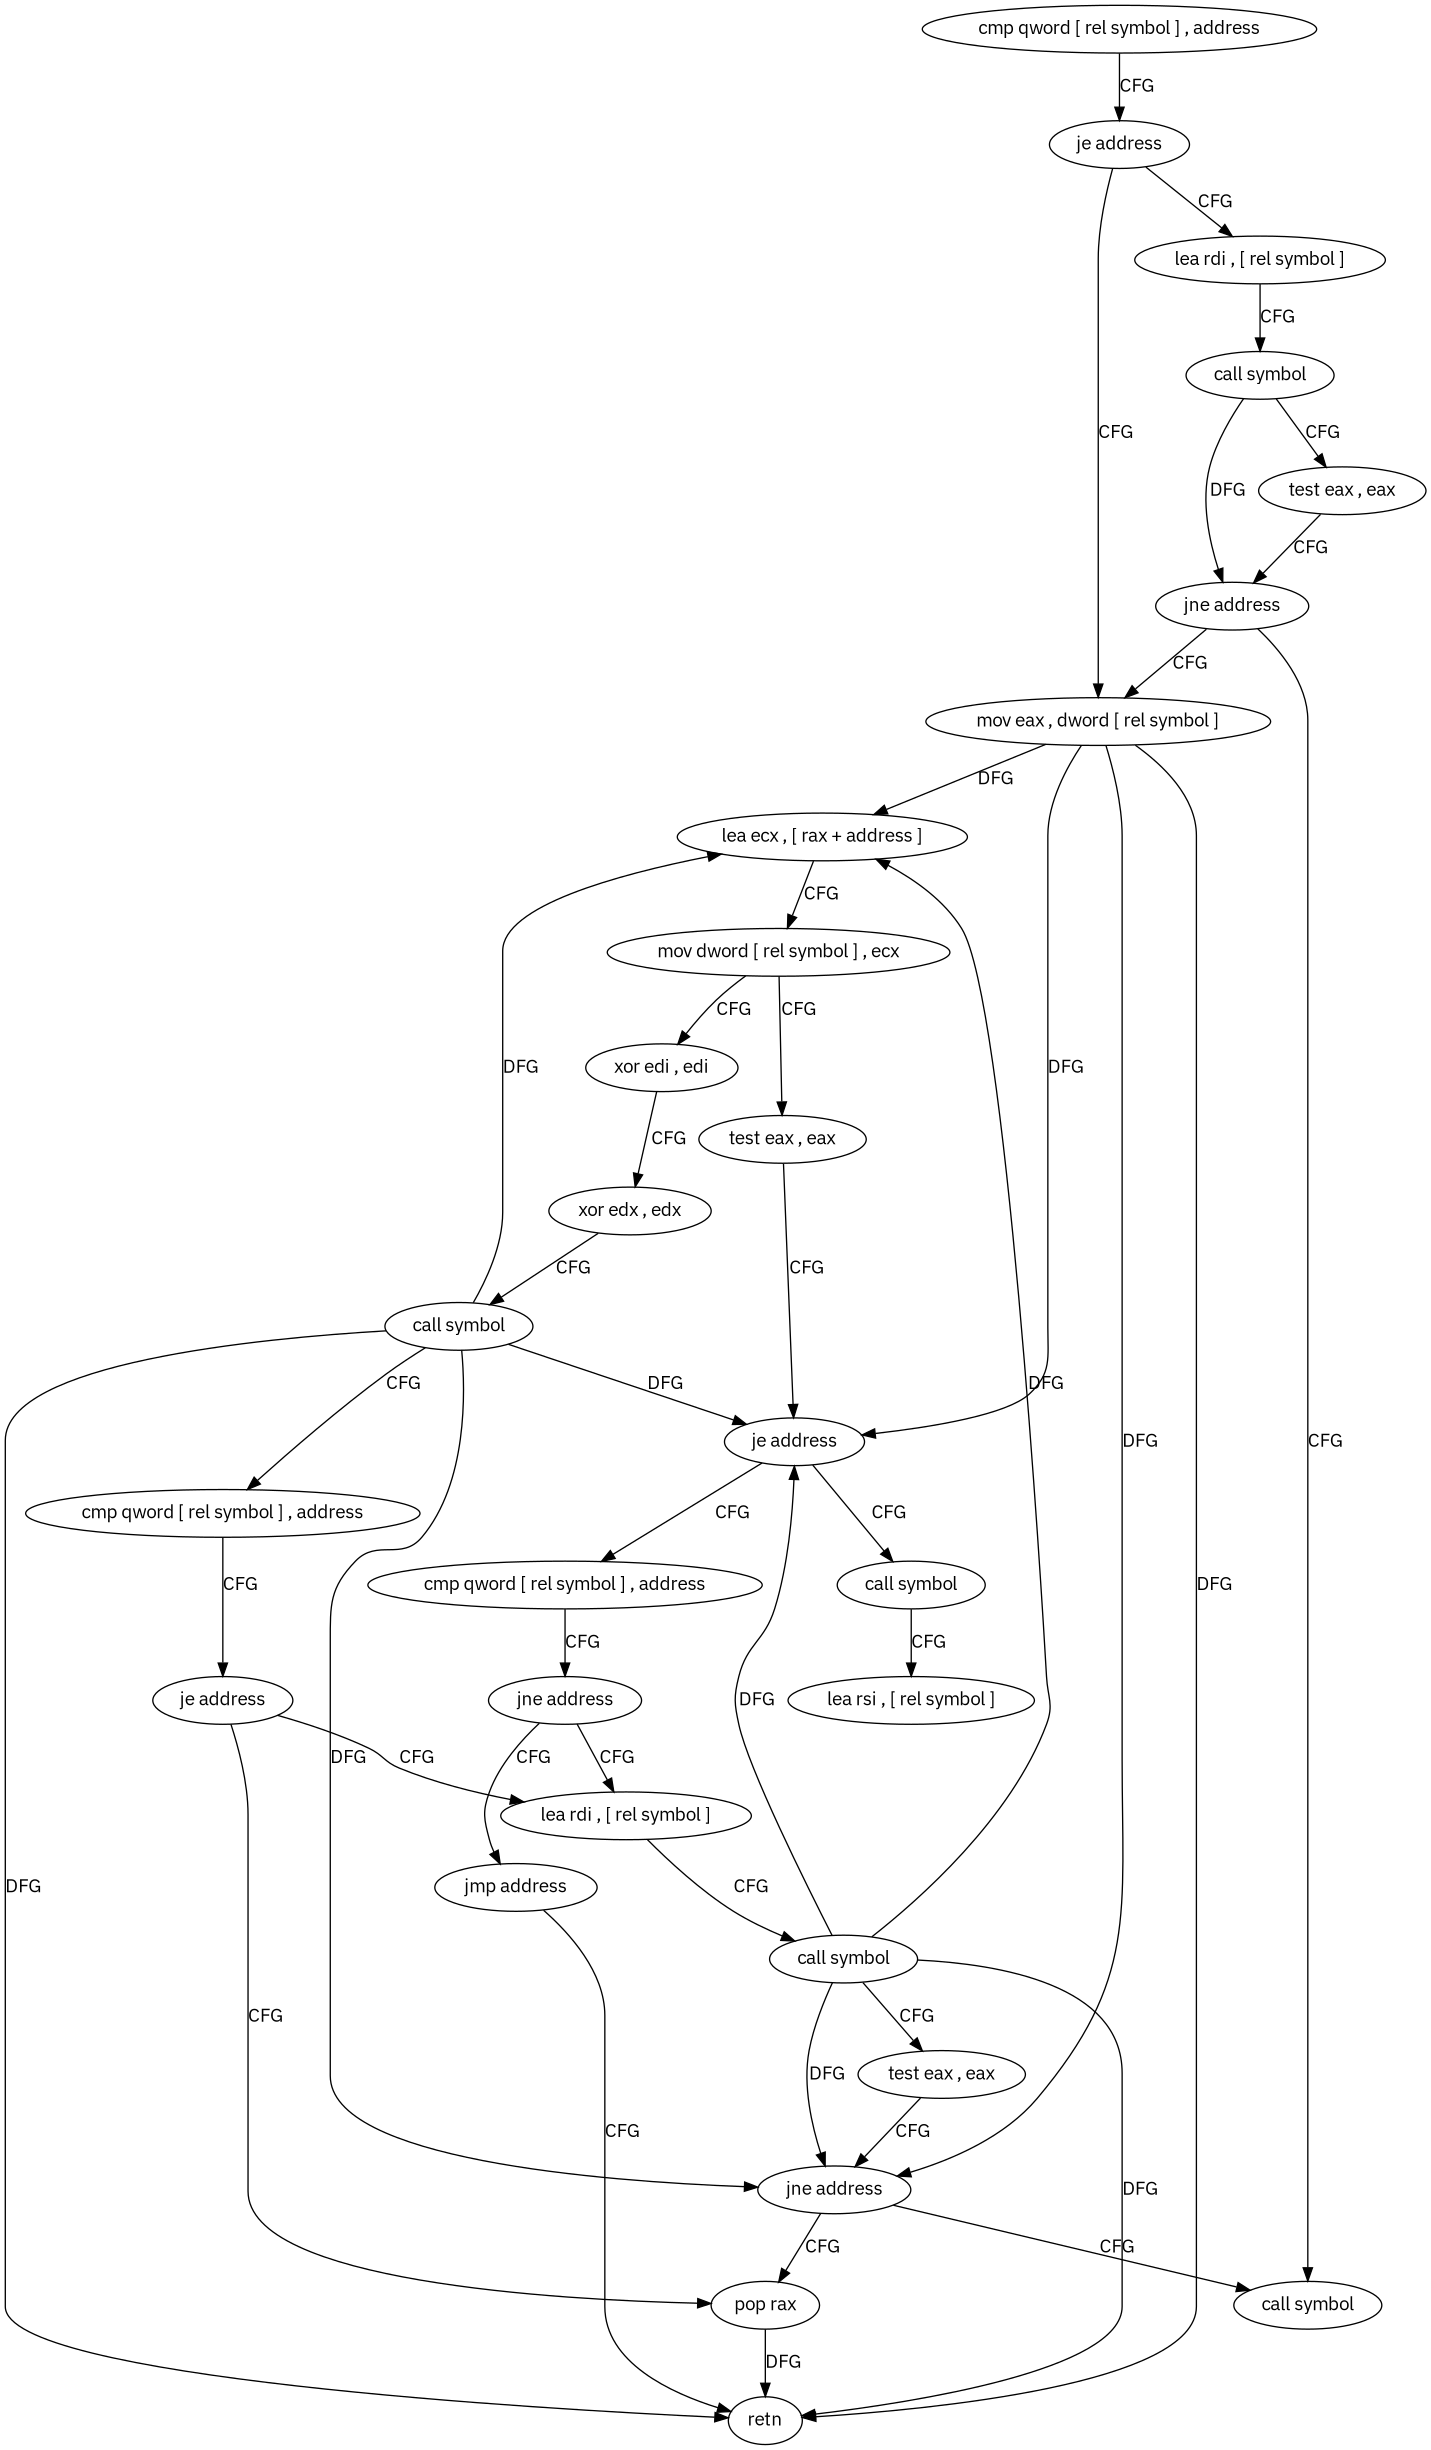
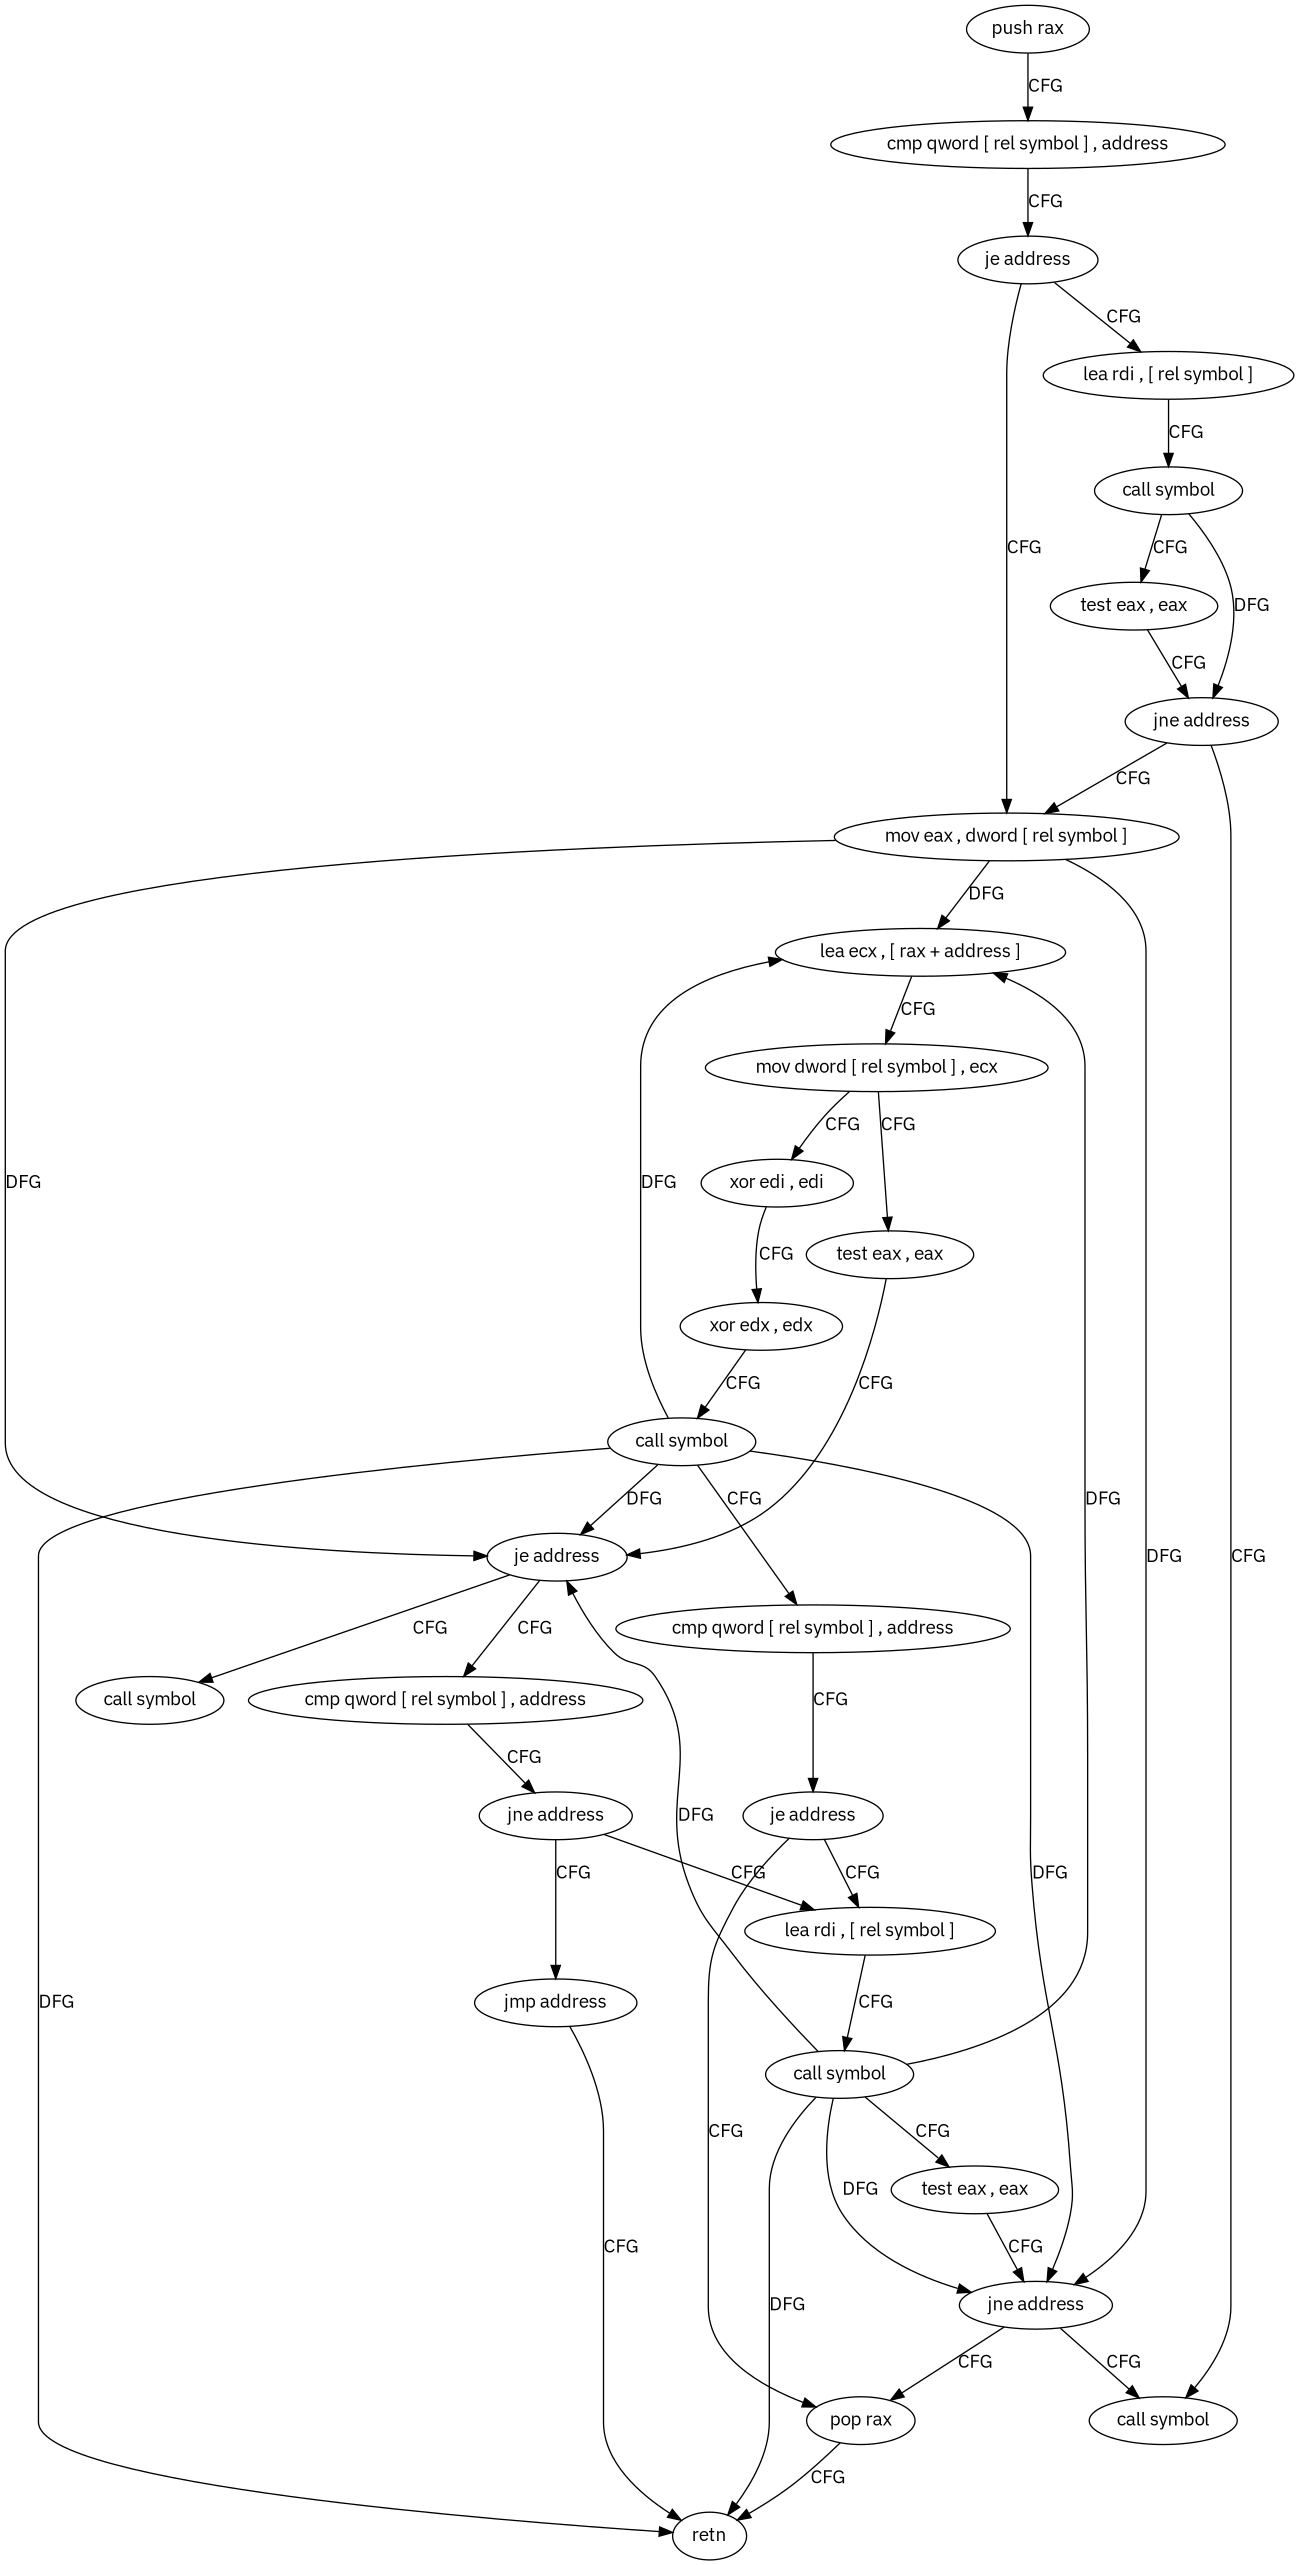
  digraph {
    fontname="IBM Plex Sans"
    node [fontname="IBM Plex Sans"]
    edge [fontname="IBM Plex Sans"]
+   n1 [label="push rax"]
    n2 [label="cmp qword [ rel symbol ] , address"]
    n3 [label="je address"]
    n4 [label="mov eax , dword [ rel symbol ]"]
    n5 [label="lea rdi , [ rel symbol ]"]
    n6 [label="lea ecx , [ rax + address ]"]
    n7 [label="je address"]
    n8 [label=retn]
    n9 [label="jne address"]
    n10 [label="call symbol"]
    n11 [label="mov dword [ rel symbol ] , ecx"]
    n12 [label="call symbol"]
    n13 [label="cmp qword [ rel symbol ] , address"]
    n14 [label="call symbol"]
    n15 [label="pop rax"]
    n16 [label="test eax , eax"]
    n17 [label="jne address"]
    n18 [label="test eax , eax"]
    n19 [label="xor edi , edi"]
-   n20 [label="lea rsi , [ rel symbol ]"]
    n21 [label="jne address"]
    n22 [label="lea rdi , [ rel symbol ]"]
    n23 [label="jmp address"]
    n24 [label="xor edx , edx"]
    n25 [label="call symbol"]
    n26 [label="cmp qword [ rel symbol ] , address"]
    n27 [label="je address"]
    n28 [label="call symbol"]
    n29 [label="test eax , eax"]
+   n1 -> n2 [label=CFG]
    n2 -> n3 [label=CFG]
    n3 -> n4 [label=CFG]
    n3 -> n5 [label=CFG]
    n4 -> n6 [label=DFG]
    n4 -> n7 [label=DFG]
-   n4 -> n8 [label=DFG]
    n4 -> n9 [label=DFG]
    n5 -> n10 [label=CFG]
    n6 -> n11 [label=CFG]
    n7 -> n12 [label=CFG]
    n7 -> n13 [label=CFG]
    n9 -> n14 [label=CFG]
    n9 -> n15 [label=CFG]
    n10 -> n16 [label=CFG]
    n10 -> n17 [label=DFG]
    n11 -> n18 [label=CFG]
    n11 -> n19 [label=CFG]
-   n12 -> n20 [label=CFG]
    n13 -> n21 [label=CFG]
-   n15 -> n8 [label=DFG]
+   n15 -> n8 [label=CFG]
    n16 -> n17 [label=CFG]
    n17 -> n4 [label=CFG]
    n17 -> n14 [label=CFG]
    n18 -> n7 [label=CFG]
    n19 -> n24 [label=CFG]
    n21 -> n22 [label=CFG]
    n21 -> n23 [label=CFG]
    n22 -> n28 [label=CFG]
    n23 -> n8 [label=CFG]
    n24 -> n25 [label=CFG]
    n25 -> n6 [label=DFG]
    n25 -> n7 [label=DFG]
    n25 -> n8 [label=DFG]
    n25 -> n9 [label=DFG]
    n25 -> n26 [label=CFG]
    n26 -> n27 [label=CFG]
    n27 -> n15 [label=CFG]
    n27 -> n22 [label=CFG]
    n28 -> n6 [label=DFG]
    n28 -> n7 [label=DFG]
    n28 -> n8 [label=DFG]
    n28 -> n9 [label=DFG]
    n28 -> n29 [label=CFG]
    n29 -> n9 [label=CFG]
  }
